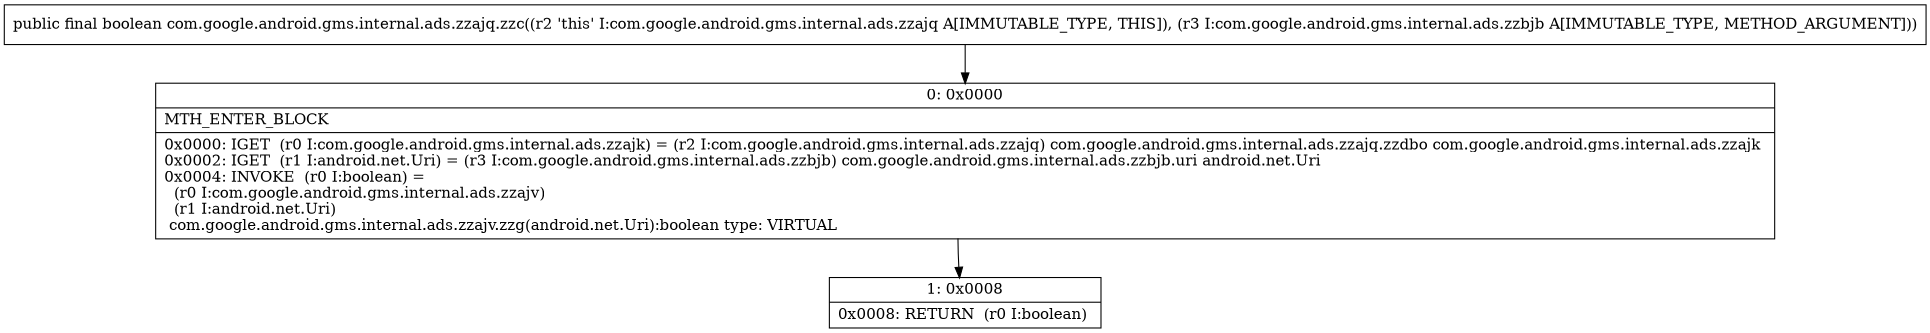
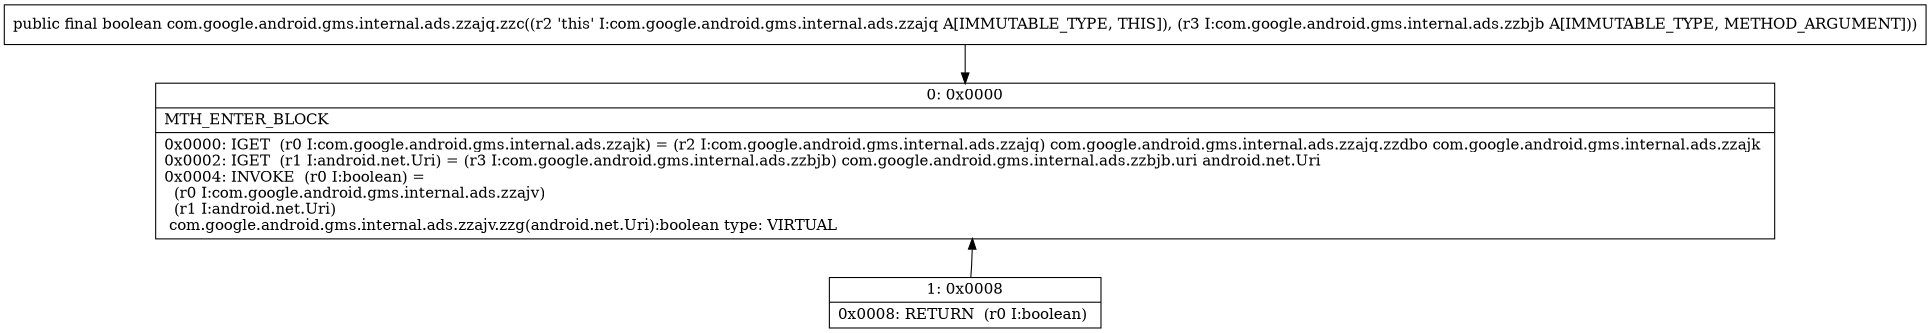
  digraph {
    node [shape=record]
    n1 [label="{0\:\ 0x0000|MTH_ENTER_BLOCK\l|0x0000: IGET  (r0 I:com.google.android.gms.internal.ads.zzajk) = (r2 I:com.google.android.gms.internal.ads.zzajq) com.google.android.gms.internal.ads.zzajq.zzdbo com.google.android.gms.internal.ads.zzajk \l0x0002: IGET  (r1 I:android.net.Uri) = (r3 I:com.google.android.gms.internal.ads.zzbjb) com.google.android.gms.internal.ads.zzbjb.uri android.net.Uri \l0x0004: INVOKE  (r0 I:boolean) = \l  (r0 I:com.google.android.gms.internal.ads.zzajv)\l  (r1 I:android.net.Uri)\l com.google.android.gms.internal.ads.zzajv.zzg(android.net.Uri):boolean type: VIRTUAL \l}"]
    n2 [label="{1\:\ 0x0008|0x0008: RETURN  (r0 I:boolean) \l}"]
    n3 [label="{public final boolean com.google.android.gms.internal.ads.zzajq.zzc((r2 'this' I:com.google.android.gms.internal.ads.zzajq A[IMMUTABLE_TYPE, THIS]), (r3 I:com.google.android.gms.internal.ads.zzbjb A[IMMUTABLE_TYPE, METHOD_ARGUMENT])) }"]
-   n1 -> n2
+   n2 -> n1
    n3 -> n1
  }
